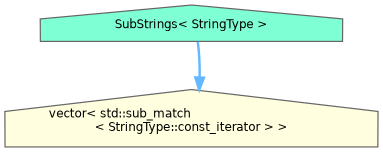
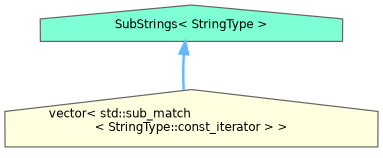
  digraph {
    node [color=gray40 fontname=Helvetica fontsize=10 shape=house style=filled]
    n1 [fillcolor=aquamarine fontcolor=black height=0.2 label="SubStrings\< StringType \>" width=0.4]
    n2 [fillcolor=lightyellow height=0.2 label="vector\< std::sub_match\l\< StringType::const_iterator \> \>" width=0.4]
-   n2 -> n1 [color=steelblue1 dir=back fontname=Helvetica fontsize=10 labelfontname=Helvetica labelfontsize=10 style=bold]
+   n1 -> n2 [color=steelblue1 dir=back fontname=Helvetica fontsize=10 labelfontname=Helvetica labelfontsize=10 style=bold]
  }
